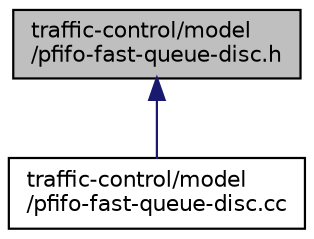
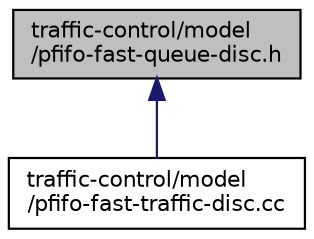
  digraph {
    node [color=black fontname=Helvetica fontsize=10 shape=record style=filled]
    n1 [fillcolor=grey75 fontcolor=black height=0.2 label="traffic-control/model\l/pfifo-fast-queue-disc.h" width=0.4]
-   n2 [fillcolor=white height=0.2 label="traffic-control/model\l/pfifo-fast-queue-disc.cc" width=0.4]
+   n2 [fillcolor=white height=0.2 label="traffic-control/model\l/pfifo-fast-traffic-disc.cc" width=0.4]
    n1 -> n2 [color=midnightblue dir=back fontname=Helvetica fontsize=10 labelfontname=Helvetica labelfontsize=10 style=solid]
  }
